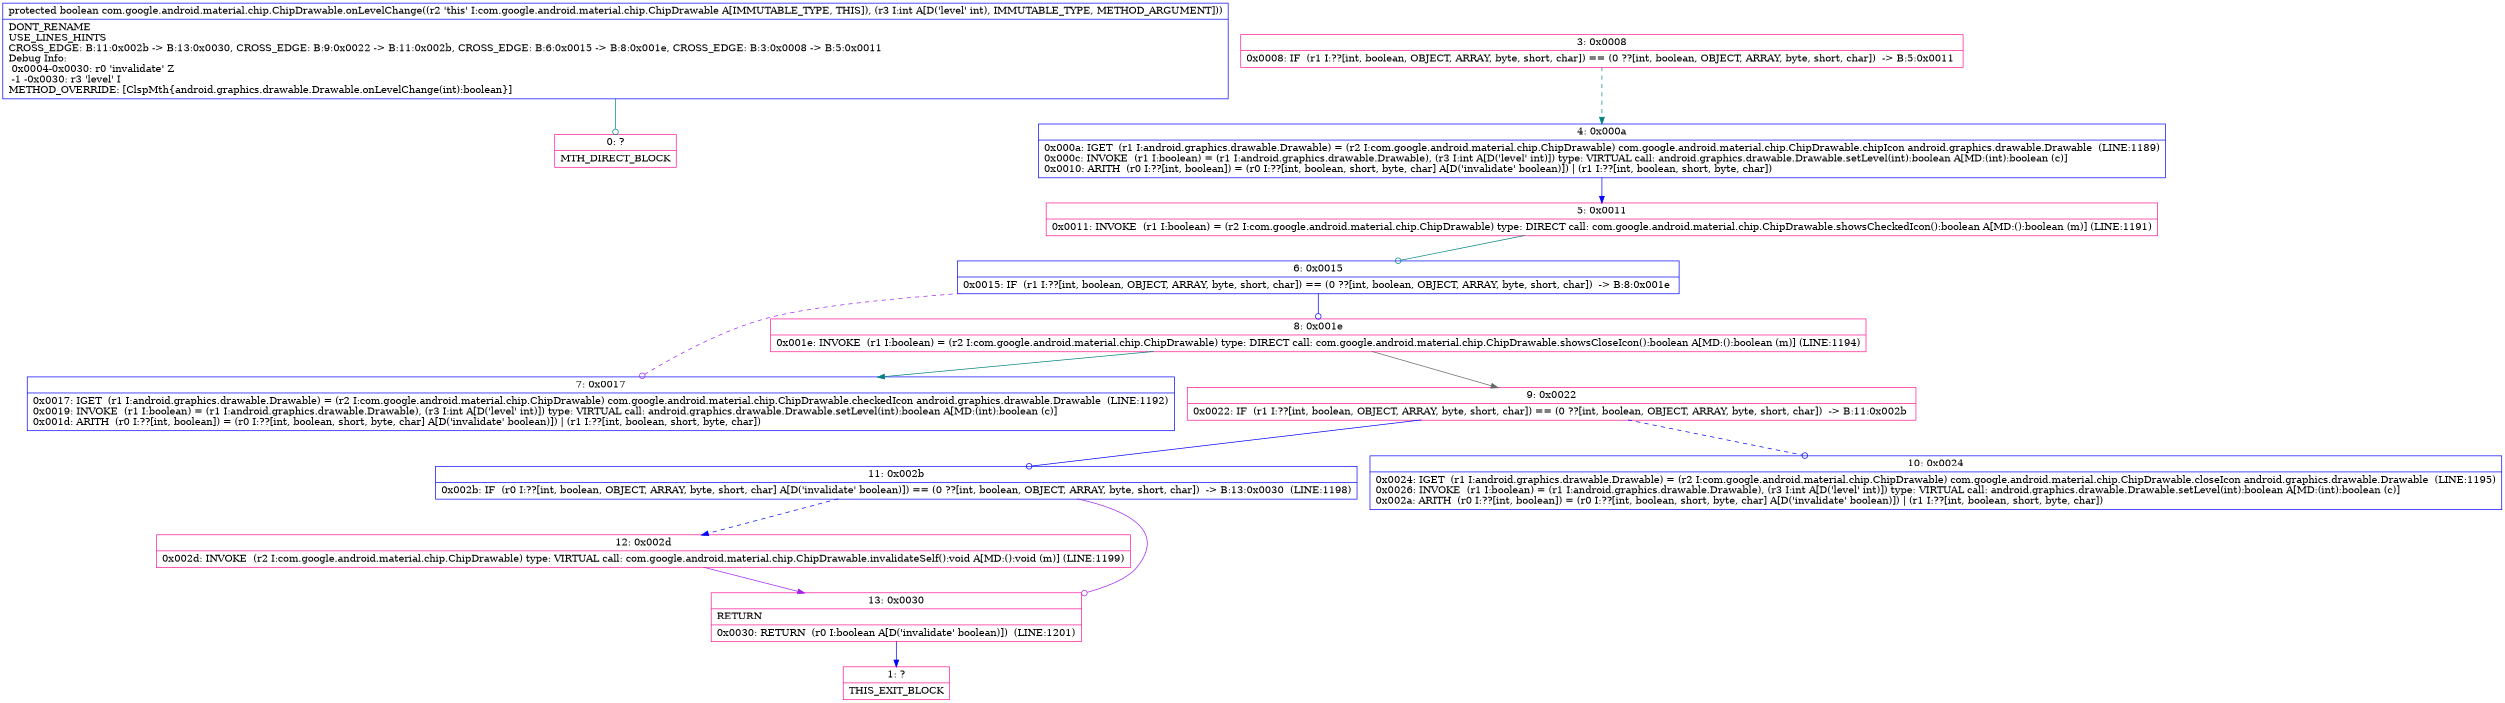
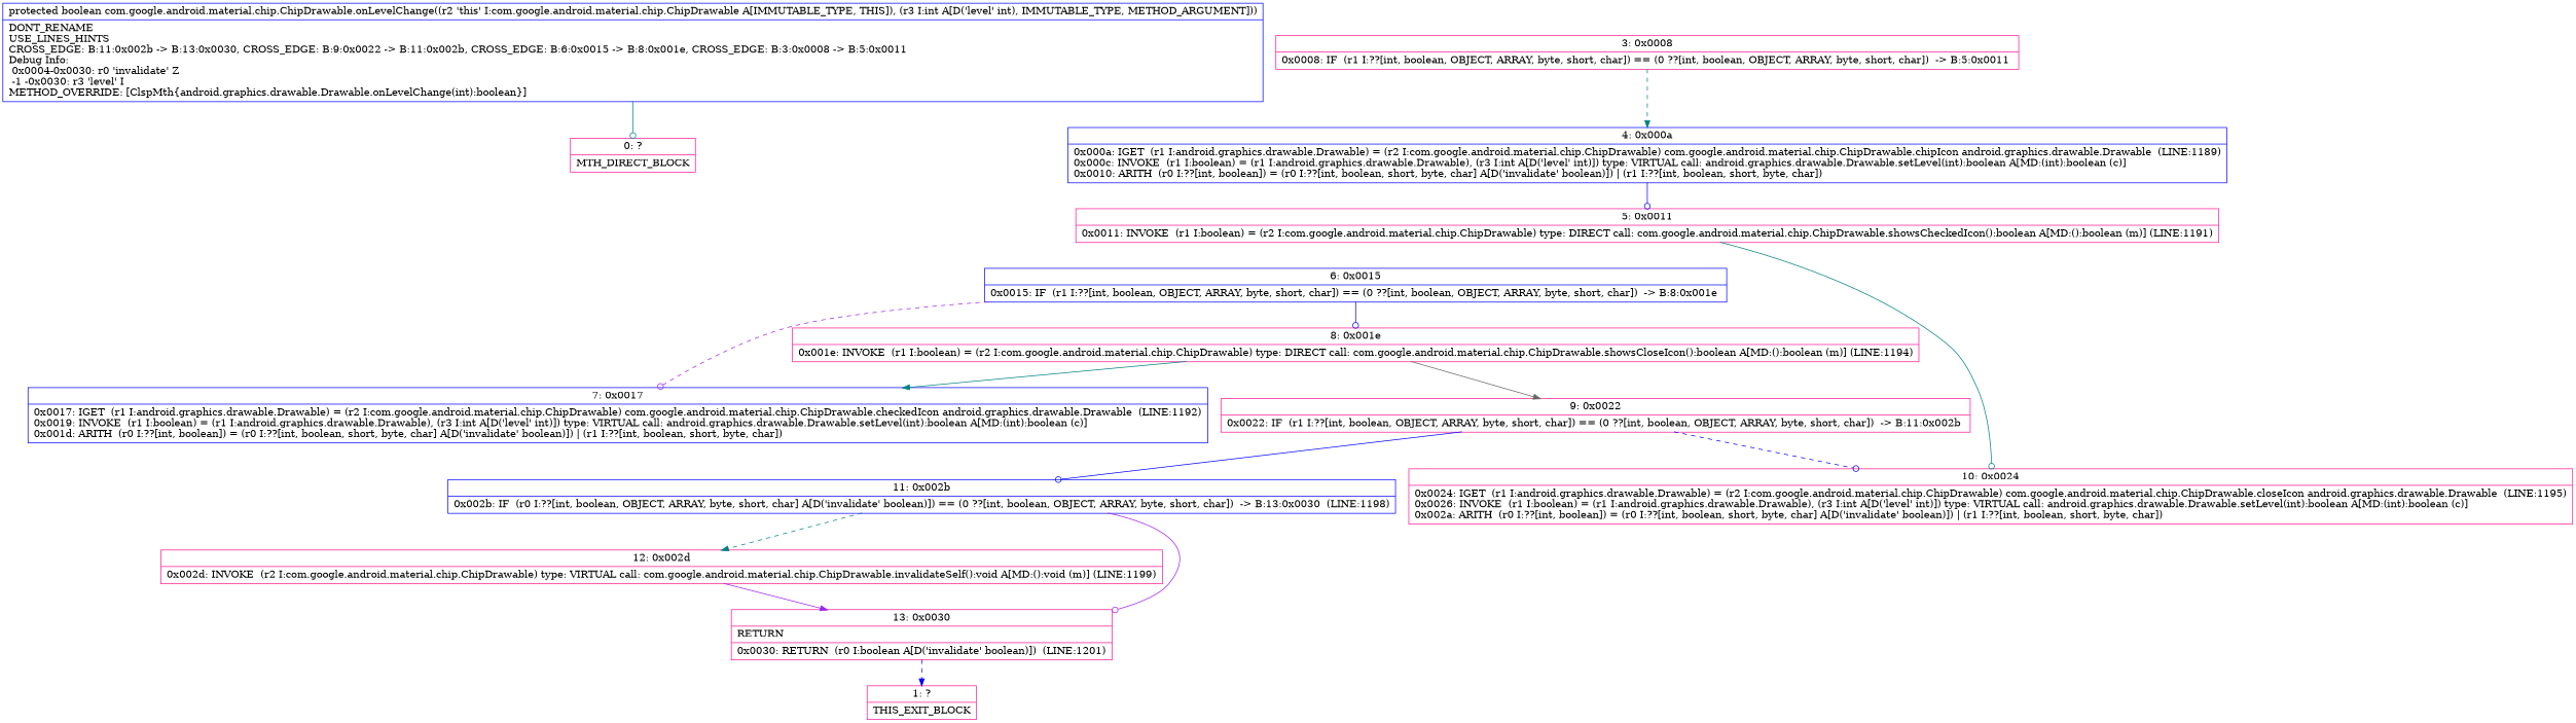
  digraph {
    node [color=deeppink shape=record]
    edge [arrowhead=odot color=teal]
    n1 [label="{0\:\ ?|MTH_DIRECT_BLOCK\l}"]
    n2 [label="{3\:\ 0x0008|0x0008: IF  (r1 I:??[int, boolean, OBJECT, ARRAY, byte, short, char]) == (0 ??[int, boolean, OBJECT, ARRAY, byte, short, char])  \-\> B:5:0x0011 \l}"]
    n3 [color=blue label="{4\:\ 0x000a|0x000a: IGET  (r1 I:android.graphics.drawable.Drawable) = (r2 I:com.google.android.material.chip.ChipDrawable) com.google.android.material.chip.ChipDrawable.chipIcon android.graphics.drawable.Drawable  (LINE:1189)\l0x000c: INVOKE  (r1 I:boolean) = (r1 I:android.graphics.drawable.Drawable), (r3 I:int A[D('level' int)]) type: VIRTUAL call: android.graphics.drawable.Drawable.setLevel(int):boolean A[MD:(int):boolean (c)]\l0x0010: ARITH  (r0 I:??[int, boolean]) = (r0 I:??[int, boolean, short, byte, char] A[D('invalidate' boolean)]) \| (r1 I:??[int, boolean, short, byte, char]) \l}"]
    n4 [label="{5\:\ 0x0011|0x0011: INVOKE  (r1 I:boolean) = (r2 I:com.google.android.material.chip.ChipDrawable) type: DIRECT call: com.google.android.material.chip.ChipDrawable.showsCheckedIcon():boolean A[MD:():boolean (m)] (LINE:1191)\l}"]
    n5 [color=blue label="{6\:\ 0x0015|0x0015: IF  (r1 I:??[int, boolean, OBJECT, ARRAY, byte, short, char]) == (0 ??[int, boolean, OBJECT, ARRAY, byte, short, char])  \-\> B:8:0x001e \l}"]
    n6 [color=blue label="{7\:\ 0x0017|0x0017: IGET  (r1 I:android.graphics.drawable.Drawable) = (r2 I:com.google.android.material.chip.ChipDrawable) com.google.android.material.chip.ChipDrawable.checkedIcon android.graphics.drawable.Drawable  (LINE:1192)\l0x0019: INVOKE  (r1 I:boolean) = (r1 I:android.graphics.drawable.Drawable), (r3 I:int A[D('level' int)]) type: VIRTUAL call: android.graphics.drawable.Drawable.setLevel(int):boolean A[MD:(int):boolean (c)]\l0x001d: ARITH  (r0 I:??[int, boolean]) = (r0 I:??[int, boolean, short, byte, char] A[D('invalidate' boolean)]) \| (r1 I:??[int, boolean, short, byte, char]) \l}"]
    n7 [label="{8\:\ 0x001e|0x001e: INVOKE  (r1 I:boolean) = (r2 I:com.google.android.material.chip.ChipDrawable) type: DIRECT call: com.google.android.material.chip.ChipDrawable.showsCloseIcon():boolean A[MD:():boolean (m)] (LINE:1194)\l}"]
    n8 [label="{9\:\ 0x0022|0x0022: IF  (r1 I:??[int, boolean, OBJECT, ARRAY, byte, short, char]) == (0 ??[int, boolean, OBJECT, ARRAY, byte, short, char])  \-\> B:11:0x002b \l}"]
-   n9 [color=blue label="{10\:\ 0x0024|0x0024: IGET  (r1 I:android.graphics.drawable.Drawable) = (r2 I:com.google.android.material.chip.ChipDrawable) com.google.android.material.chip.ChipDrawable.closeIcon android.graphics.drawable.Drawable  (LINE:1195)\l0x0026: INVOKE  (r1 I:boolean) = (r1 I:android.graphics.drawable.Drawable), (r3 I:int A[D('level' int)]) type: VIRTUAL call: android.graphics.drawable.Drawable.setLevel(int):boolean A[MD:(int):boolean (c)]\l0x002a: ARITH  (r0 I:??[int, boolean]) = (r0 I:??[int, boolean, short, byte, char] A[D('invalidate' boolean)]) \| (r1 I:??[int, boolean, short, byte, char]) \l}"]
+   n9 [label="{10\:\ 0x0024|0x0024: IGET  (r1 I:android.graphics.drawable.Drawable) = (r2 I:com.google.android.material.chip.ChipDrawable) com.google.android.material.chip.ChipDrawable.closeIcon android.graphics.drawable.Drawable  (LINE:1195)\l0x0026: INVOKE  (r1 I:boolean) = (r1 I:android.graphics.drawable.Drawable), (r3 I:int A[D('level' int)]) type: VIRTUAL call: android.graphics.drawable.Drawable.setLevel(int):boolean A[MD:(int):boolean (c)]\l0x002a: ARITH  (r0 I:??[int, boolean]) = (r0 I:??[int, boolean, short, byte, char] A[D('invalidate' boolean)]) \| (r1 I:??[int, boolean, short, byte, char]) \l}"]
    n10 [color=blue label="{11\:\ 0x002b|0x002b: IF  (r0 I:??[int, boolean, OBJECT, ARRAY, byte, short, char] A[D('invalidate' boolean)]) == (0 ??[int, boolean, OBJECT, ARRAY, byte, short, char])  \-\> B:13:0x0030  (LINE:1198)\l}"]
    n11 [label="{12\:\ 0x002d|0x002d: INVOKE  (r2 I:com.google.android.material.chip.ChipDrawable) type: VIRTUAL call: com.google.android.material.chip.ChipDrawable.invalidateSelf():void A[MD:():void (m)] (LINE:1199)\l}"]
    n12 [label="{13\:\ 0x0030|RETURN\l|0x0030: RETURN  (r0 I:boolean A[D('invalidate' boolean)])  (LINE:1201)\l}"]
    n13 [label="{1\:\ ?|THIS_EXIT_BLOCK\l}"]
    n14 [color=blue label="{protected boolean com.google.android.material.chip.ChipDrawable.onLevelChange((r2 'this' I:com.google.android.material.chip.ChipDrawable A[IMMUTABLE_TYPE, THIS]), (r3 I:int A[D('level' int), IMMUTABLE_TYPE, METHOD_ARGUMENT]))  | DONT_RENAME\lUSE_LINES_HINTS\lCROSS_EDGE: B:11:0x002b \-\> B:13:0x0030, CROSS_EDGE: B:9:0x0022 \-\> B:11:0x002b, CROSS_EDGE: B:6:0x0015 \-\> B:8:0x001e, CROSS_EDGE: B:3:0x0008 \-\> B:5:0x0011\lDebug Info:\l  0x0004\-0x0030: r0 'invalidate' Z\l  \-1 \-0x0030: r3 'level' I\lMETHOD_OVERRIDE: [ClspMth\{android.graphics.drawable.Drawable.onLevelChange(int):boolean\}]\l}"]
    n2 -> n3 [arrowhead=normal style=dashed]
-   n3 -> n4 [arrowhead=normal color=blue]
-   n4 -> n5
+   n3 -> n4 [color=blue]
+   n4 -> n9
    n5 -> n6 [color=purple style=dashed]
    n5 -> n7 [color=blue]
    n7 -> n6 [arrowhead=normal]
    n7 -> n8 [arrowhead=normal color=gray40]
    n8 -> n9 [color=blue style=dashed]
    n8 -> n10 [color=blue]
-   n10 -> n11 [arrowhead=normal color=blue style=dashed]
+   n10 -> n11 [arrowhead=normal style=dashed]
    n10 -> n12 [color=purple]
    n11 -> n12 [arrowhead=normal color=purple]
-   n12 -> n13 [arrowhead=normal color=blue]
+   n12 -> n13 [arrowhead=normal color=blue style=dashed]
    n14 -> n1
  }
